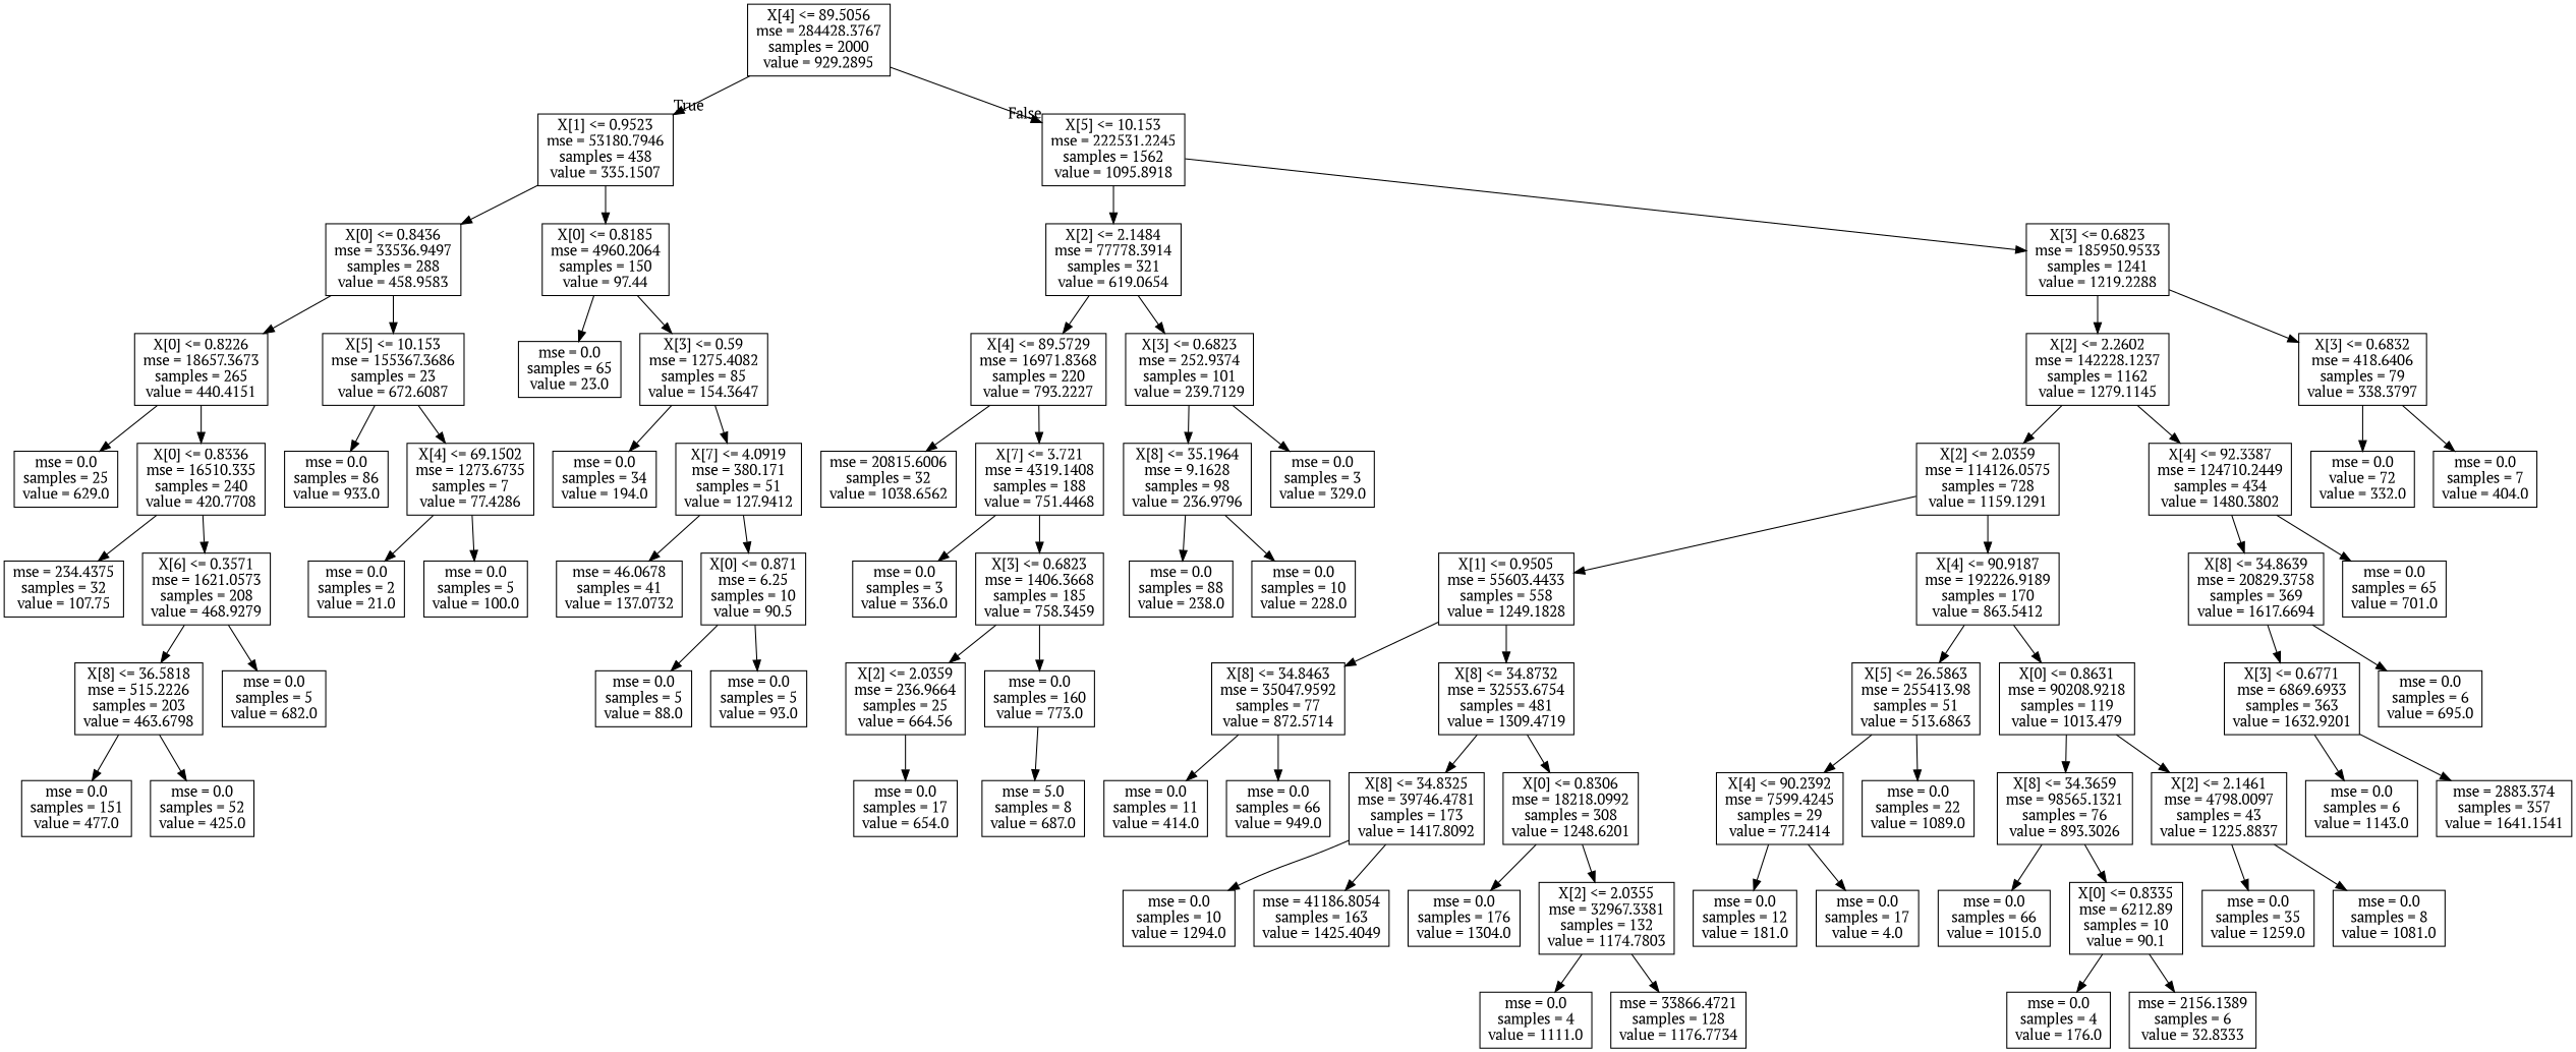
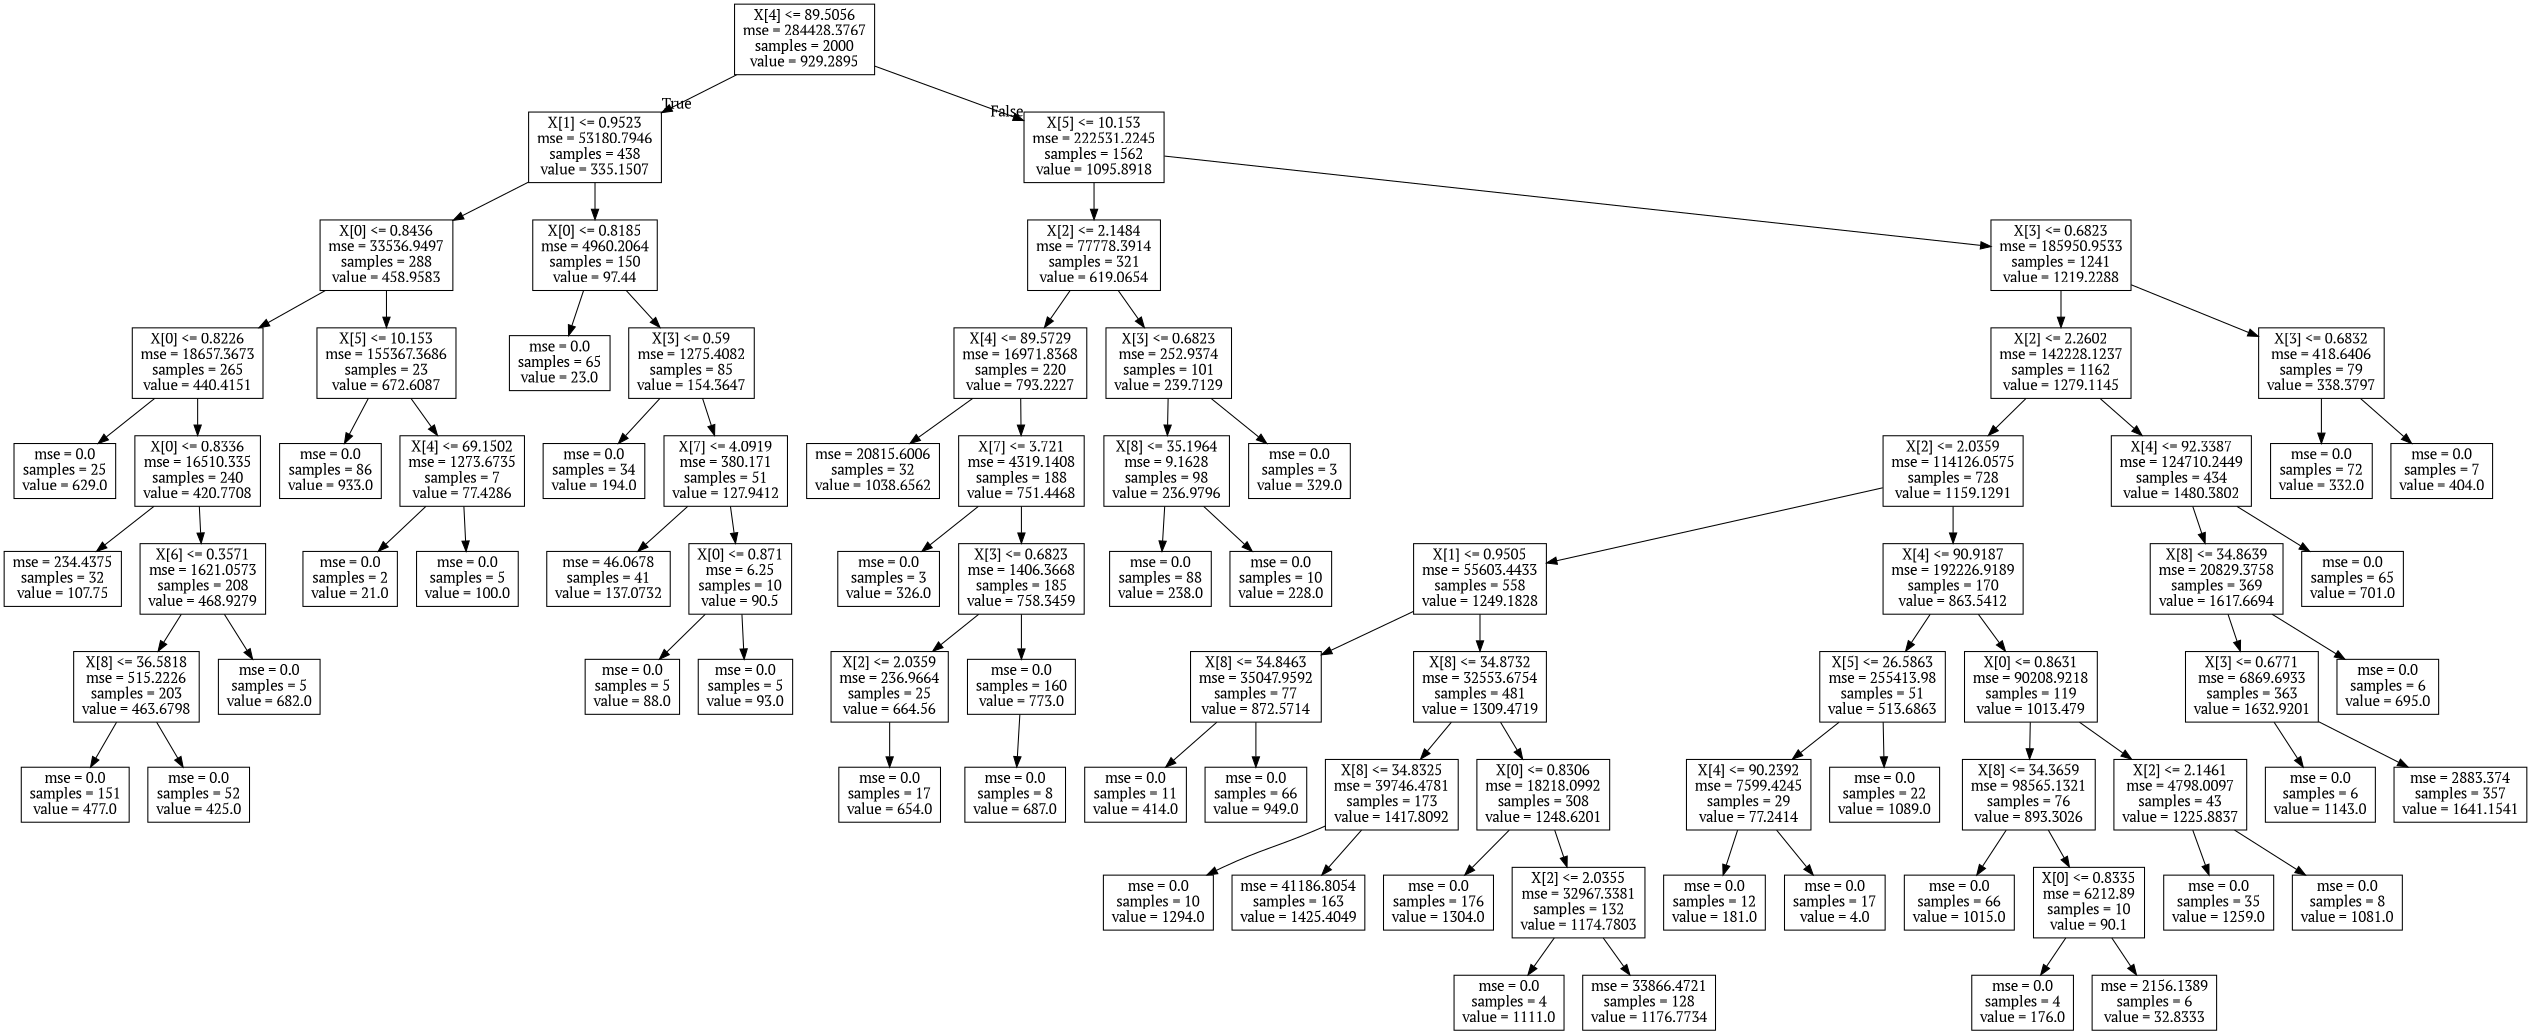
  digraph {
    fontname="PT Serif"
    node [fontname="PT Serif" shape=box]
    edge [fontname="PT Serif"]
    n1 [label="X[4] <= 89.5056\nmse = 284428.3767\nsamples = 2000\nvalue = 929.2895"]
    n2 [label="X[1] <= 0.9523\nmse = 53180.7946\nsamples = 438\nvalue = 335.1507"]
    n3 [label="X[5] <= 10.153\nmse = 222531.2245\nsamples = 1562\nvalue = 1095.8918"]
    n4 [label="X[0] <= 0.8436\nmse = 33536.9497\nsamples = 288\nvalue = 458.9583"]
    n5 [label="X[0] <= 0.8185\nmse = 4960.2064\nsamples = 150\nvalue = 97.44"]
    n6 [label="X[2] <= 2.1484\nmse = 77778.3914\nsamples = 321\nvalue = 619.0654"]
    n7 [label="X[3] <= 0.6823\nmse = 185950.9533\nsamples = 1241\nvalue = 1219.2288"]
    n8 [label="X[0] <= 0.8226\nmse = 18657.3673\nsamples = 265\nvalue = 440.4151"]
    n9 [label="X[5] <= 10.153\nmse = 155367.3686\nsamples = 23\nvalue = 672.6087"]
    n10 [label="mse = 0.0\nsamples = 65\nvalue = 23.0"]
    n11 [label="X[3] <= 0.59\nmse = 1275.4082\nsamples = 85\nvalue = 154.3647"]
    n12 [label="mse = 0.0\nsamples = 25\nvalue = 629.0"]
    n13 [label="X[0] <= 0.8336\nmse = 16510.335\nsamples = 240\nvalue = 420.7708"]
    n14 [label="mse = 0.0\nsamples = 86\nvalue = 933.0"]
    n15 [label="X[4] <= 69.1502\nmse = 1273.6735\nsamples = 7\nvalue = 77.4286"]
    n16 [label="mse = 234.4375\nsamples = 32\nvalue = 107.75"]
    n17 [label="X[6] <= 0.3571\nmse = 1621.0573\nsamples = 208\nvalue = 468.9279"]
    n18 [label="X[8] <= 36.5818\nmse = 515.2226\nsamples = 203\nvalue = 463.6798"]
    n19 [label="mse = 0.0\nsamples = 5\nvalue = 682.0"]
    n20 [label="mse = 0.0\nsamples = 151\nvalue = 477.0"]
    n21 [label="mse = 0.0\nsamples = 52\nvalue = 425.0"]
    n22 [label="mse = 0.0\nsamples = 2\nvalue = 21.0"]
    n23 [label="mse = 0.0\nsamples = 5\nvalue = 100.0"]
    n24 [label="mse = 0.0\nsamples = 34\nvalue = 194.0"]
    n25 [label="X[7] <= 4.0919\nmse = 380.171\nsamples = 51\nvalue = 127.9412"]
    n26 [label="mse = 46.0678\nsamples = 41\nvalue = 137.0732"]
    n27 [label="X[0] <= 0.871\nmse = 6.25\nsamples = 10\nvalue = 90.5"]
    n28 [label="mse = 0.0\nsamples = 5\nvalue = 88.0"]
    n29 [label="mse = 0.0\nsamples = 5\nvalue = 93.0"]
    n30 [label="X[4] <= 89.5729\nmse = 16971.8368\nsamples = 220\nvalue = 793.2227"]
    n31 [label="X[3] <= 0.6823\nmse = 252.9374\nsamples = 101\nvalue = 239.7129"]
    n32 [label="X[2] <= 2.2602\nmse = 142228.1237\nsamples = 1162\nvalue = 1279.1145"]
    n33 [label="X[3] <= 0.6832\nmse = 418.6406\nsamples = 79\nvalue = 338.3797"]
    n34 [label="mse = 20815.6006\nsamples = 32\nvalue = 1038.6562"]
    n35 [label="X[7] <= 3.721\nmse = 4319.1408\nsamples = 188\nvalue = 751.4468"]
    n36 [label="X[8] <= 35.1964\nmse = 9.1628\nsamples = 98\nvalue = 236.9796"]
    n37 [label="mse = 0.0\nsamples = 3\nvalue = 329.0"]
-   n38 [label="mse = 0.0\nsamples = 3\nvalue = 336.0"]
+   n38 [label="mse = 0.0\nsamples = 3\nvalue = 326.0"]
    n39 [label="X[3] <= 0.6823\nmse = 1406.3668\nsamples = 185\nvalue = 758.3459"]
    n40 [label="X[2] <= 2.0359\nmse = 236.9664\nsamples = 25\nvalue = 664.56"]
    n41 [label="mse = 0.0\nsamples = 160\nvalue = 773.0"]
    n42 [label="mse = 0.0\nsamples = 17\nvalue = 654.0"]
-   n43 [label="mse = 5.0\nsamples = 8\nvalue = 687.0"]
+   n43 [label="mse = 0.0\nsamples = 8\nvalue = 687.0"]
    n44 [label="mse = 0.0\nsamples = 88\nvalue = 238.0"]
    n45 [label="mse = 0.0\nsamples = 10\nvalue = 228.0"]
    n46 [label="X[2] <= 2.0359\nmse = 114126.0575\nsamples = 728\nvalue = 1159.1291"]
    n47 [label="X[4] <= 92.3387\nmse = 124710.2449\nsamples = 434\nvalue = 1480.3802"]
-   n48 [label="mse = 0.0\nvalue = 72\nvalue = 332.0"]
+   n48 [label="mse = 0.0\nsamples = 72\nvalue = 332.0"]
    n49 [label="mse = 0.0\nsamples = 7\nvalue = 404.0"]
    n50 [label="X[1] <= 0.9505\nmse = 55603.4433\nsamples = 558\nvalue = 1249.1828"]
    n51 [label="X[4] <= 90.9187\nmse = 192226.9189\nsamples = 170\nvalue = 863.5412"]
    n52 [label="X[8] <= 34.8639\nmse = 20829.3758\nsamples = 369\nvalue = 1617.6694"]
    n53 [label="mse = 0.0\nsamples = 65\nvalue = 701.0"]
    n54 [label="X[8] <= 34.8463\nmse = 35047.9592\nsamples = 77\nvalue = 872.5714"]
    n55 [label="X[8] <= 34.8732\nmse = 32553.6754\nsamples = 481\nvalue = 1309.4719"]
    n56 [label="X[5] <= 26.5863\nmse = 255413.98\nsamples = 51\nvalue = 513.6863"]
    n57 [label="X[0] <= 0.8631\nmse = 90208.9218\nsamples = 119\nvalue = 1013.479"]
    n58 [label="mse = 0.0\nsamples = 11\nvalue = 414.0"]
    n59 [label="mse = 0.0\nsamples = 66\nvalue = 949.0"]
    n60 [label="X[8] <= 34.8325\nmse = 39746.4781\nsamples = 173\nvalue = 1417.8092"]
    n61 [label="X[0] <= 0.8306\nmse = 18218.0992\nsamples = 308\nvalue = 1248.6201"]
    n62 [label="mse = 0.0\nsamples = 10\nvalue = 1294.0"]
    n63 [label="mse = 41186.8054\nsamples = 163\nvalue = 1425.4049"]
    n64 [label="mse = 0.0\nsamples = 176\nvalue = 1304.0"]
    n65 [label="X[2] <= 2.0355\nmse = 32967.3381\nsamples = 132\nvalue = 1174.7803"]
    n66 [label="mse = 0.0\nsamples = 4\nvalue = 1111.0"]
    n67 [label="mse = 33866.4721\nsamples = 128\nvalue = 1176.7734"]
    n68 [label="X[4] <= 90.2392\nmse = 7599.4245\nsamples = 29\nvalue = 77.2414"]
    n69 [label="mse = 0.0\nsamples = 22\nvalue = 1089.0"]
    n70 [label="X[8] <= 34.3659\nmse = 98565.1321\nsamples = 76\nvalue = 893.3026"]
    n71 [label="X[2] <= 2.1461\nmse = 4798.0097\nsamples = 43\nvalue = 1225.8837"]
    n72 [label="mse = 0.0\nsamples = 12\nvalue = 181.0"]
    n73 [label="mse = 0.0\nsamples = 17\nvalue = 4.0"]
    n74 [label="mse = 0.0\nsamples = 66\nvalue = 1015.0"]
    n75 [label="X[0] <= 0.8335\nmse = 6212.89\nsamples = 10\nvalue = 90.1"]
    n76 [label="mse = 0.0\nsamples = 35\nvalue = 1259.0"]
    n77 [label="mse = 0.0\nsamples = 8\nvalue = 1081.0"]
    n78 [label="mse = 0.0\nsamples = 4\nvalue = 176.0"]
    n79 [label="mse = 2156.1389\nsamples = 6\nvalue = 32.8333"]
    n80 [label="X[3] <= 0.6771\nmse = 6869.6933\nsamples = 363\nvalue = 1632.9201"]
    n81 [label="mse = 0.0\nsamples = 6\nvalue = 695.0"]
    n82 [label="mse = 0.0\nsamples = 6\nvalue = 1143.0"]
    n83 [label="mse = 2883.374\nsamples = 357\nvalue = 1641.1541"]
    n1 -> n2 [headlabel=True labelangle=45 labeldistance=2.5]
    n1 -> n3 [headlabel=False labelangle=-45 labeldistance=2.5]
    n2 -> n4
    n2 -> n5
    n3 -> n6
    n3 -> n7
    n4 -> n8
    n4 -> n9
    n5 -> n10
    n5 -> n11
    n6 -> n30
    n6 -> n31
    n7 -> n32
    n7 -> n33
    n8 -> n12
    n8 -> n13
    n9 -> n14
    n9 -> n15
    n11 -> n24
    n11 -> n25
    n13 -> n16
    n13 -> n17
    n15 -> n22
    n15 -> n23
    n17 -> n18
    n17 -> n19
    n18 -> n20
    n18 -> n21
    n25 -> n26
    n25 -> n27
    n27 -> n28
    n27 -> n29
    n30 -> n34
    n30 -> n35
    n31 -> n36
    n31 -> n37
    n32 -> n46
    n32 -> n47
    n33 -> n48
    n33 -> n49
    n35 -> n38
    n35 -> n39
    n36 -> n44
    n36 -> n45
    n39 -> n40
    n39 -> n41
    n40 -> n42
    n41 -> n43
    n46 -> n50
    n46 -> n51
    n47 -> n52
    n47 -> n53
    n50 -> n54
    n50 -> n55
    n51 -> n56
    n51 -> n57
    n52 -> n80
    n52 -> n81
    n54 -> n58
    n54 -> n59
    n55 -> n60
    n55 -> n61
    n56 -> n68
    n56 -> n69
    n57 -> n70
    n57 -> n71
    n60 -> n62
    n60 -> n63
    n61 -> n64
    n61 -> n65
    n65 -> n66
    n65 -> n67
    n68 -> n72
    n68 -> n73
    n70 -> n74
    n70 -> n75
    n71 -> n76
    n71 -> n77
    n75 -> n78
    n75 -> n79
    n80 -> n82
    n80 -> n83
  }
